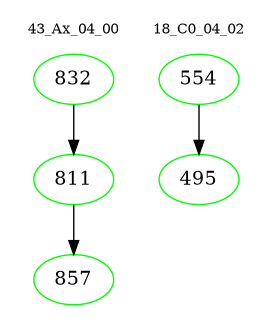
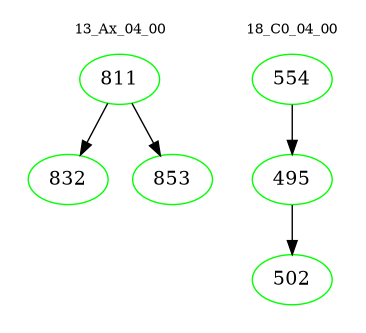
  digraph {
    node [color=green]
    edge [color=black]
    n1 [label=832]
    n2 [label=811]
-   n3 [label=857]
+   n3 [label=853]
    n4 [label=554]
    n5 [label=495]
+   n6 [label=502]
    subgraph cluster_1 {
      color=white
      fontsize=10
-     label="43_Ax_04_00"
+     label="13_Ax_04_00"
      n1
      n2
      n3
    }
    subgraph cluster_2 {
      color=white
      fontsize=10
-     label="18_C0_04_02"
+     label="18_C0_04_00"
      n4
      n5
+     n6
    }
-   n1 -> n2
+   n2 -> n1
    n2 -> n3
    n4 -> n5
+   n5 -> n6
  }
